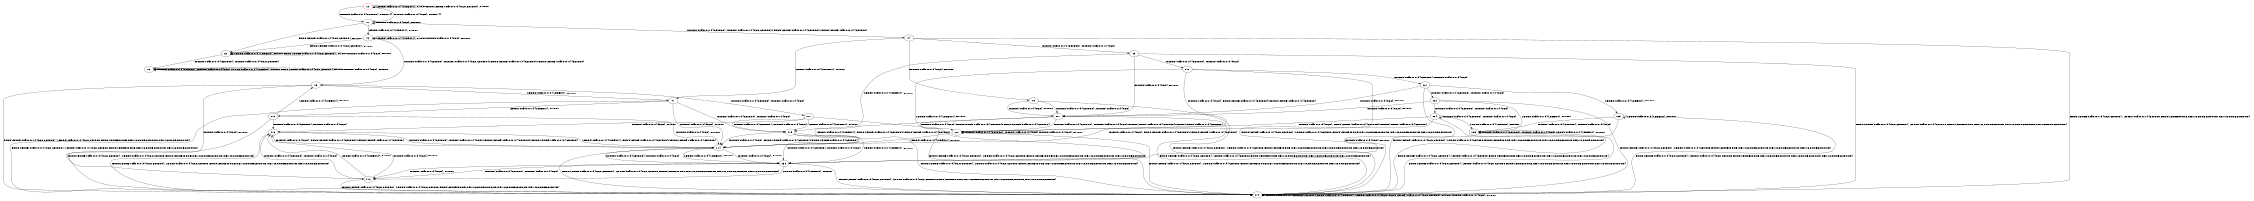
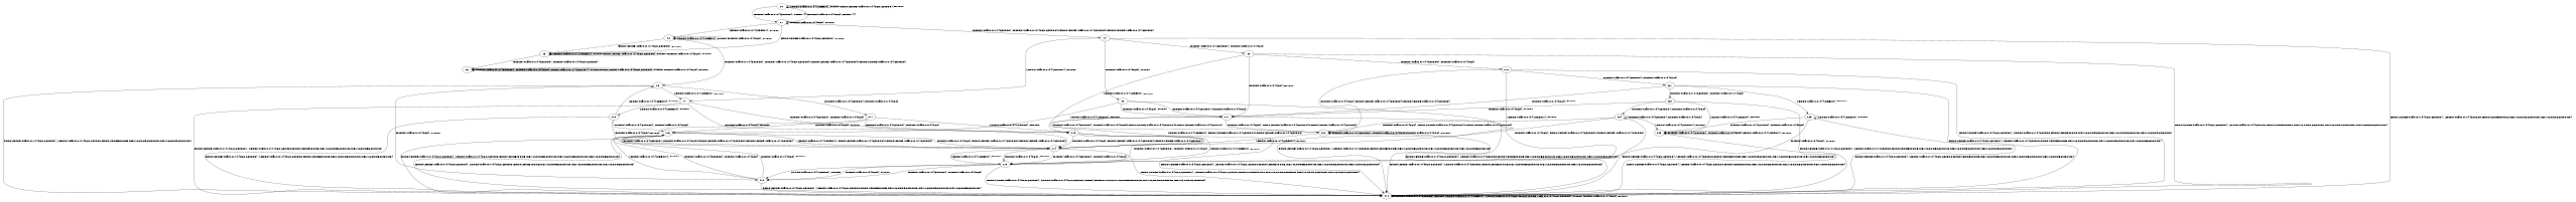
  digraph {
    n1 [color=red label=s0]
    n2 [label=s1]
    n3 [label=s2]
    n4 [label=s3]
    n5 [label=s4]
    n6 [label=s5]
    n7 [label=s6]
    n8 [label=s7]
    n9 [label=s8]
    n10 [label=s9]
    n11 [label=s10]
    n12 [label=s11]
    n13 [label=s12]
    n14 [label=s13]
    n15 [label=s14]
    n16 [label=s15]
    n17 [label=s16]
    n18 [label=s17]
    n19 [label=s18]
-   n20 [label=s39]
+   n20 [label=s19]
    n21 [label=s20]
    n22 [label=s21]
    n23 [label=s22]
    n24 [label=s23]
    n25 [label=s24]
    n26 [label=s25]
    n1 -> n1 [label=<<table border="0" cellpadding="1" cellspacing="0"><tr><td>SHORT(0xff00001d)[STREAM]</td><td>/</td><td>EMPTY</td></tr></table>>]
    n1 -> n1 [label=<<table border="0" cellpadding="1" cellspacing="0"><tr><td>HANDSHAKE(0xff00001d)[ACK,CRYPTO]</td><td>/</td><td>EMPTY</td></tr></table>>]
    n1 -> n2 [label=<<table border="0" cellpadding="1" cellspacing="0"><tr><td>INITIAL(0xff00001d)[CRYPTO]</td><td>/</td><td>RETRY()[]</td></tr></table>>]
    n1 -> n2 [label=<<table border="0" cellpadding="1" cellspacing="0"><tr><td>INITIAL(0xff00001d)[ACK]</td><td>/</td><td>RETRY()[]</td></tr></table>>]
    n2 -> n2 [label=<<table border="0" cellpadding="1" cellspacing="0"><tr><td>INITIAL(0xff00001d)[ACK]</td><td>/</td><td>EMPTY</td></tr></table>>]
    n2 -> n3 [label=<<table border="0" cellpadding="1" cellspacing="0"><tr><td>SHORT(0xff00001d)[STREAM]</td><td>/</td><td>EMPTY</td></tr></table>>]
    n2 -> n4 [label=<<table border="0" cellpadding="1" cellspacing="0"><tr><td>HANDSHAKE(0xff00001d)[ACK,CRYPTO]</td><td>/</td><td>EMPTY</td></tr></table>>]
    n2 -> n5 [label=<<table border="0" cellpadding="1" cellspacing="0"><tr><td>INITIAL(0xff00001d)[CRYPTO]</td><td>/</td><td>INITIAL(0xff00001d)[ACK,CRYPTO]+HANDSHAKE(0xff00001d)[CRYPTO]+HANDSHAKE(0xff00001d)[CRYPTO]</td></tr></table>>]
    n3 -> n3 [label=<<table border="0" cellpadding="1" cellspacing="0"><tr><td>SHORT(0xff00001d)[STREAM]</td><td>/</td><td>EMPTY</td></tr></table>>]
    n3 -> n3 [label=<<table border="0" cellpadding="1" cellspacing="0"><tr><td>INITIAL(0xff00001d)[ACK]</td><td>/</td><td>EMPTY</td></tr></table>>]
    n3 -> n4 [label=<<table border="0" cellpadding="1" cellspacing="0"><tr><td>HANDSHAKE(0xff00001d)[ACK,CRYPTO]</td><td>/</td><td>EMPTY</td></tr></table>>]
    n3 -> n6 [label=<<table border="0" cellpadding="1" cellspacing="0"><tr><td>INITIAL(0xff00001d)[CRYPTO]</td><td>/</td><td>INITIAL(0xff00001d)[ACK,CRYPTO]+HANDSHAKE(0xff00001d)[CRYPTO]+HANDSHAKE(0xff00001d)[CRYPTO]</td></tr></table>>]
    n4 -> n4 [label=<<table border="0" cellpadding="1" cellspacing="0"><tr><td>SHORT(0xff00001d)[STREAM]</td><td>/</td><td>EMPTY</td></tr></table>>]
    n4 -> n4 [label=<<table border="0" cellpadding="1" cellspacing="0"><tr><td>HANDSHAKE(0xff00001d)[ACK,CRYPTO]</td><td>/</td><td>EMPTY</td></tr></table>>]
    n4 -> n4 [label=<<table border="0" cellpadding="1" cellspacing="0"><tr><td>INITIAL(0xff00001d)[ACK]</td><td>/</td><td>EMPTY</td></tr></table>>]
    n4 -> n7 [label=<<table border="0" cellpadding="1" cellspacing="0"><tr><td>INITIAL(0xff00001d)[CRYPTO]</td><td>/</td><td>INITIAL(0xff00001d)[ACK,CRYPTO]</td></tr></table>>]
    n5 -> n8 [label=<<table border="0" cellpadding="1" cellspacing="0"><tr><td>SHORT(0xff00001d)[STREAM]</td><td>/</td><td>EMPTY</td></tr></table>>]
    n5 -> n9 [label=<<table border="0" cellpadding="1" cellspacing="0"><tr><td>INITIAL(0xff00001d)[ACK]</td><td>/</td><td>EMPTY</td></tr></table>>]
    n5 -> n10 [label=<<table border="0" cellpadding="1" cellspacing="0"><tr><td>INITIAL(0xff00001d)[CRYPTO]</td><td>/</td><td>INITIAL(0xff00001d)[ACK]</td></tr></table>>]
    n5 -> n11 [label=<<table border="0" cellpadding="1" cellspacing="0"><tr><td>HANDSHAKE(0xff00001d)[ACK,CRYPTO]</td><td>/</td><td>SHORT(0xff00001d)[CRYPTO,HANDSHAKE_DONE,NEW_CONNECTION_ID,NEW_CONNECTION_ID]</td></tr></table>>]
    n6 -> n8 [label=<<table border="0" cellpadding="1" cellspacing="0"><tr><td>SHORT(0xff00001d)[STREAM]</td><td>/</td><td>EMPTY</td></tr></table>>]
    n6 -> n11 [label=<<table border="0" cellpadding="1" cellspacing="0"><tr><td>HANDSHAKE(0xff00001d)[ACK,CRYPTO]</td><td>/</td><td>SHORT(0xff00001d)[ACK,CRYPTO,HANDSHAKE_DONE,NEW_CONNECTION_ID,NEW_CONNECTION_ID]</td></tr></table>>]
    n6 -> n12 [label=<<table border="0" cellpadding="1" cellspacing="0"><tr><td>INITIAL(0xff00001d)[CRYPTO]</td><td>/</td><td>INITIAL(0xff00001d)[ACK]</td></tr></table>>]
    n6 -> n13 [label=<<table border="0" cellpadding="1" cellspacing="0"><tr><td>INITIAL(0xff00001d)[ACK]</td><td>/</td><td>EMPTY</td></tr></table>>]
    n7 -> n7 [label=<<table border="0" cellpadding="1" cellspacing="0"><tr><td>INITIAL(0xff00001d)[CRYPTO]</td><td>/</td><td>INITIAL(0xff00001d)[ACK]</td></tr></table>>]
    n7 -> n7 [label=<<table border="0" cellpadding="1" cellspacing="0"><tr><td>SHORT(0xff00001d)[STREAM]</td><td>/</td><td>EMPTY</td></tr></table>>]
    n7 -> n7 [label=<<table border="0" cellpadding="1" cellspacing="0"><tr><td>HANDSHAKE(0xff00001d)[ACK,CRYPTO]</td><td>/</td><td>EMPTY</td></tr></table>>]
    n7 -> n7 [label=<<table border="0" cellpadding="1" cellspacing="0"><tr><td>INITIAL(0xff00001d)[ACK]</td><td>/</td><td>EMPTY</td></tr></table>>]
    n8 -> n11 [label=<<table border="0" cellpadding="1" cellspacing="0"><tr><td>HANDSHAKE(0xff00001d)[ACK,CRYPTO]</td><td>/</td><td>SHORT(0xff00001d)[ACK,CRYPTO,HANDSHAKE_DONE,NEW_CONNECTION_ID,NEW_CONNECTION_ID]</td></tr></table>>]
    n8 -> n14 [label=<<table border="0" cellpadding="1" cellspacing="0"><tr><td>SHORT(0xff00001d)[STREAM]</td><td>/</td><td>EMPTY</td></tr></table>>]
    n8 -> n15 [label=<<table border="0" cellpadding="1" cellspacing="0"><tr><td>INITIAL(0xff00001d)[ACK]</td><td>/</td><td>EMPTY</td></tr></table>>]
    n8 -> n16 [label=<<table border="0" cellpadding="1" cellspacing="0"><tr><td>INITIAL(0xff00001d)[CRYPTO]</td><td>/</td><td>INITIAL(0xff00001d)[ACK]</td></tr></table>>]
    n9 -> n11 [label=<<table border="0" cellpadding="1" cellspacing="0"><tr><td>HANDSHAKE(0xff00001d)[ACK,CRYPTO]</td><td>/</td><td>SHORT(0xff00001d)[CRYPTO,HANDSHAKE_DONE,NEW_CONNECTION_ID,NEW_CONNECTION_ID,NEW_CONNECTION_ID]</td></tr></table>>]
+   n9 -> n17 [label=<<table border="0" cellpadding="1" cellspacing="0"><tr><td>SHORT(0xff00001d)[STREAM]</td><td>/</td><td>EMPTY</td></tr></table>>]
    n9 -> n18 [label=<<table border="0" cellpadding="1" cellspacing="0"><tr><td>INITIAL(0xff00001d)[CRYPTO]</td><td>/</td><td>INITIAL(0xff00001d)[ACK]</td></tr></table>>]
    n9 -> n18 [label=<<table border="0" cellpadding="1" cellspacing="0"><tr><td>INITIAL(0xff00001d)[ACK]</td><td>/</td><td>EMPTY</td></tr></table>>]
    n10 -> n11 [label=<<table border="0" cellpadding="1" cellspacing="0"><tr><td>HANDSHAKE(0xff00001d)[ACK,CRYPTO]</td><td>/</td><td>SHORT(0xff00001d)[CRYPTO,HANDSHAKE_DONE,NEW_CONNECTION_ID,NEW_CONNECTION_ID,NEW_CONNECTION_ID]</td></tr></table>>]
    n10 -> n16 [label=<<table border="0" cellpadding="1" cellspacing="0"><tr><td>SHORT(0xff00001d)[STREAM]</td><td>/</td><td>EMPTY</td></tr></table>>]
    n10 -> n18 [label=<<table border="0" cellpadding="1" cellspacing="0"><tr><td>INITIAL(0xff00001d)[ACK]</td><td>/</td><td>EMPTY</td></tr></table>>]
    n10 -> n19 [label=<<table border="0" cellpadding="1" cellspacing="0"><tr><td>INITIAL(0xff00001d)[CRYPTO]</td><td>/</td><td>INITIAL(0xff00001d)[ACK]</td></tr></table>>]
    n11 -> n11 [label=<<table border="0" cellpadding="1" cellspacing="0"><tr><td>INITIAL(0xff00001d)[CRYPTO]</td><td>/</td><td>EMPTY</td></tr></table>>]
    n11 -> n11 [label=<<table border="0" cellpadding="1" cellspacing="0"><tr><td>SHORT(0xff00001d)[STREAM]</td><td>/</td><td>SHORT(0xff00001d)[ACK]</td></tr></table>>]
    n11 -> n11 [label=<<table border="0" cellpadding="1" cellspacing="0"><tr><td>HANDSHAKE(0xff00001d)[ACK,CRYPTO]</td><td>/</td><td>EMPTY</td></tr></table>>]
    n11 -> n11 [label=<<table border="0" cellpadding="1" cellspacing="0"><tr><td>INITIAL(0xff00001d)[ACK]</td><td>/</td><td>EMPTY</td></tr></table>>]
    n12 -> n11 [label=<<table border="0" cellpadding="1" cellspacing="0"><tr><td>HANDSHAKE(0xff00001d)[ACK,CRYPTO]</td><td>/</td><td>SHORT(0xff00001d)[ACK,CRYPTO,HANDSHAKE_DONE,NEW_CONNECTION_ID,NEW_CONNECTION_ID,NEW_CONNECTION_ID]</td></tr></table>>]
    n12 -> n16 [label=<<table border="0" cellpadding="1" cellspacing="0"><tr><td>INITIAL(0xff00001d)[CRYPTO]</td><td>/</td><td>INITIAL(0xff00001d)[ACK]</td></tr></table>>]
    n12 -> n16 [label=<<table border="0" cellpadding="1" cellspacing="0"><tr><td>SHORT(0xff00001d)[STREAM]</td><td>/</td><td>EMPTY</td></tr></table>>]
    n12 -> n17 [label=<<table border="0" cellpadding="1" cellspacing="0"><tr><td>INITIAL(0xff00001d)[ACK]</td><td>/</td><td>EMPTY</td></tr></table>>]
    n13 -> n11 [label=<<table border="0" cellpadding="1" cellspacing="0"><tr><td>HANDSHAKE(0xff00001d)[ACK,CRYPTO]</td><td>/</td><td>SHORT(0xff00001d)[ACK,CRYPTO,HANDSHAKE_DONE,NEW_CONNECTION_ID,NEW_CONNECTION_ID,NEW_CONNECTION_ID]</td></tr></table>>]
    n13 -> n17 [label=<<table border="0" cellpadding="1" cellspacing="0"><tr><td>INITIAL(0xff00001d)[CRYPTO]</td><td>/</td><td>INITIAL(0xff00001d)[ACK]</td></tr></table>>]
    n13 -> n17 [label=<<table border="0" cellpadding="1" cellspacing="0"><tr><td>SHORT(0xff00001d)[STREAM]</td><td>/</td><td>EMPTY</td></tr></table>>]
    n13 -> n17 [label=<<table border="0" cellpadding="1" cellspacing="0"><tr><td>INITIAL(0xff00001d)[ACK]</td><td>/</td><td>EMPTY</td></tr></table>>]
    n14 -> n6 [label=<<table border="0" cellpadding="1" cellspacing="0"><tr><td>SHORT(0xff00001d)[STREAM]</td><td>/</td><td>EMPTY</td></tr></table>>]
    n14 -> n11 [label=<<table border="0" cellpadding="1" cellspacing="0"><tr><td>HANDSHAKE(0xff00001d)[ACK,CRYPTO]</td><td>/</td><td>SHORT(0xff00001d)[ACK,CRYPTO,HANDSHAKE_DONE,NEW_CONNECTION_ID,NEW_CONNECTION_ID]</td></tr></table>>]
    n14 -> n15 [label=<<table border="0" cellpadding="1" cellspacing="0"><tr><td>INITIAL(0xff00001d)[ACK]</td><td>/</td><td>EMPTY</td></tr></table>>]
    n14 -> n17 [label=<<table border="0" cellpadding="1" cellspacing="0"><tr><td>INITIAL(0xff00001d)[CRYPTO]</td><td>/</td><td>INITIAL(0xff00001d)[ACK]</td></tr></table>>]
    n15 -> n11 [label=<<table border="0" cellpadding="1" cellspacing="0"><tr><td>HANDSHAKE(0xff00001d)[ACK,CRYPTO]</td><td>/</td><td>SHORT(0xff00001d)[ACK,CRYPTO,HANDSHAKE_DONE,NEW_CONNECTION_ID,NEW_CONNECTION_ID,NEW_CONNECTION_ID]</td></tr></table>>]
    n15 -> n20 [label=<<table border="0" cellpadding="1" cellspacing="0"><tr><td>INITIAL(0xff00001d)[CRYPTO]</td><td>/</td><td>INITIAL(0xff00001d)[ACK]</td></tr></table>>]
    n15 -> n20 [label=<<table border="0" cellpadding="1" cellspacing="0"><tr><td>SHORT(0xff00001d)[STREAM]</td><td>/</td><td>EMPTY</td></tr></table>>]
    n15 -> n20 [label=<<table border="0" cellpadding="1" cellspacing="0"><tr><td>INITIAL(0xff00001d)[ACK]</td><td>/</td><td>EMPTY</td></tr></table>>]
    n16 -> n11 [label=<<table border="0" cellpadding="1" cellspacing="0"><tr><td>HANDSHAKE(0xff00001d)[ACK,CRYPTO]</td><td>/</td><td>SHORT(0xff00001d)[ACK,CRYPTO,HANDSHAKE_DONE,NEW_CONNECTION_ID,NEW_CONNECTION_ID,NEW_CONNECTION_ID]</td></tr></table>>]
    n16 -> n15 [label=<<table border="0" cellpadding="1" cellspacing="0"><tr><td>INITIAL(0xff00001d)[ACK]</td><td>/</td><td>HANDSHAKE(0xff00001d)[CRYPTO]+HANDSHAKE(0xff00001d)[CRYPTO]</td></tr></table>>]
    n16 -> n20 [label=<<table border="0" cellpadding="1" cellspacing="0"><tr><td>INITIAL(0xff00001d)[CRYPTO]</td><td>/</td><td>INITIAL(0xff00001d)[ACK]</td></tr></table>>]
    n16 -> n20 [label=<<table border="0" cellpadding="1" cellspacing="0"><tr><td>SHORT(0xff00001d)[STREAM]</td><td>/</td><td>EMPTY</td></tr></table>>]
    n17 -> n11 [label=<<table border="0" cellpadding="1" cellspacing="0"><tr><td>HANDSHAKE(0xff00001d)[ACK,CRYPTO]</td><td>/</td><td>SHORT(0xff00001d)[ACK,CRYPTO,HANDSHAKE_DONE,NEW_CONNECTION_ID,NEW_CONNECTION_ID,NEW_CONNECTION_ID]</td></tr></table>>]
    n17 -> n15 [label=<<table border="0" cellpadding="1" cellspacing="0"><tr><td>INITIAL(0xff00001d)[CRYPTO]</td><td>/</td><td>INITIAL(0xff00001d)[ACK]+HANDSHAKE(0xff00001d)[CRYPTO]+HANDSHAKE(0xff00001d)[CRYPTO]</td></tr></table>>]
    n17 -> n15 [label=<<table border="0" cellpadding="1" cellspacing="0"><tr><td>SHORT(0xff00001d)[STREAM]</td><td>/</td><td>HANDSHAKE(0xff00001d)[CRYPTO]+HANDSHAKE(0xff00001d)[CRYPTO]</td></tr></table>>]
    n17 -> n15 [label=<<table border="0" cellpadding="1" cellspacing="0"><tr><td>INITIAL(0xff00001d)[ACK]</td><td>/</td><td>HANDSHAKE(0xff00001d)[CRYPTO]+HANDSHAKE(0xff00001d)[CRYPTO]</td></tr></table>>]
    n18 -> n11 [label=<<table border="0" cellpadding="1" cellspacing="0"><tr><td>HANDSHAKE(0xff00001d)[ACK,CRYPTO]</td><td>/</td><td>SHORT(0xff00001d)[CRYPTO,HANDSHAKE_DONE,NEW_CONNECTION_ID,NEW_CONNECTION_ID,NEW_CONNECTION_ID]</td></tr></table>>]
    n18 -> n15 [label=<<table border="0" cellpadding="1" cellspacing="0"><tr><td>SHORT(0xff00001d)[STREAM]</td><td>/</td><td>HANDSHAKE(0xff00001d)[CRYPTO]+HANDSHAKE(0xff00001d)[CRYPTO]</td></tr></table>>]
    n18 -> n21 [label=<<table border="0" cellpadding="1" cellspacing="0"><tr><td>INITIAL(0xff00001d)[CRYPTO]</td><td>/</td><td>INITIAL(0xff00001d)[ACK]+HANDSHAKE(0xff00001d)[CRYPTO]+HANDSHAKE(0xff00001d)[CRYPTO]</td></tr></table>>]
    n18 -> n21 [label=<<table border="0" cellpadding="1" cellspacing="0"><tr><td>INITIAL(0xff00001d)[ACK]</td><td>/</td><td>HANDSHAKE(0xff00001d)[CRYPTO]+HANDSHAKE(0xff00001d)[CRYPTO]</td></tr></table>>]
    n19 -> n11 [label=<<table border="0" cellpadding="1" cellspacing="0"><tr><td>HANDSHAKE(0xff00001d)[ACK,CRYPTO]</td><td>/</td><td>SHORT(0xff00001d)[CRYPTO,HANDSHAKE_DONE,NEW_CONNECTION_ID,NEW_CONNECTION_ID,NEW_CONNECTION_ID]</td></tr></table>>]
    n19 -> n20 [label=<<table border="0" cellpadding="1" cellspacing="0"><tr><td>SHORT(0xff00001d)[STREAM]</td><td>/</td><td>EMPTY</td></tr></table>>]
    n19 -> n21 [label=<<table border="0" cellpadding="1" cellspacing="0"><tr><td>INITIAL(0xff00001d)[ACK]</td><td>/</td><td>HANDSHAKE(0xff00001d)[CRYPTO]+HANDSHAKE(0xff00001d)[CRYPTO]</td></tr></table>>]
    n19 -> n22 [label=<<table border="0" cellpadding="1" cellspacing="0"><tr><td>INITIAL(0xff00001d)[CRYPTO]</td><td>/</td><td>INITIAL(0xff00001d)[ACK]</td></tr></table>>]
    n20 -> n11 [label=<<table border="0" cellpadding="1" cellspacing="0"><tr><td>HANDSHAKE(0xff00001d)[ACK,CRYPTO]</td><td>/</td><td>SHORT(0xff00001d)[ACK,CRYPTO,HANDSHAKE_DONE,NEW_CONNECTION_ID,NEW_CONNECTION_ID,NEW_CONNECTION_ID]</td></tr></table>>]
    n20 -> n13 [label=<<table border="0" cellpadding="1" cellspacing="0"><tr><td>INITIAL(0xff00001d)[CRYPTO]</td><td>/</td><td>INITIAL(0xff00001d)[ACK]</td></tr></table>>]
    n20 -> n13 [label=<<table border="0" cellpadding="1" cellspacing="0"><tr><td>SHORT(0xff00001d)[STREAM]</td><td>/</td><td>EMPTY</td></tr></table>>]
    n20 -> n13 [label=<<table border="0" cellpadding="1" cellspacing="0"><tr><td>INITIAL(0xff00001d)[ACK]</td><td>/</td><td>EMPTY</td></tr></table>>]
    n21 -> n11 [label=<<table border="0" cellpadding="1" cellspacing="0"><tr><td>HANDSHAKE(0xff00001d)[ACK,CRYPTO]</td><td>/</td><td>SHORT(0xff00001d)[CRYPTO,HANDSHAKE_DONE,NEW_CONNECTION_ID,NEW_CONNECTION_ID,NEW_CONNECTION_ID]</td></tr></table>>]
    n21 -> n15 [label=<<table border="0" cellpadding="1" cellspacing="0"><tr><td>SHORT(0xff00001d)[STREAM]</td><td>/</td><td>EMPTY</td></tr></table>>]
    n21 -> n21 [label=<<table border="0" cellpadding="1" cellspacing="0"><tr><td>INITIAL(0xff00001d)[CRYPTO]</td><td>/</td><td>INITIAL(0xff00001d)[ACK]</td></tr></table>>]
    n21 -> n21 [label=<<table border="0" cellpadding="1" cellspacing="0"><tr><td>INITIAL(0xff00001d)[ACK]</td><td>/</td><td>EMPTY</td></tr></table>>]
    n22 -> n11 [label=<<table border="0" cellpadding="1" cellspacing="0"><tr><td>HANDSHAKE(0xff00001d)[ACK,CRYPTO]</td><td>/</td><td>SHORT(0xff00001d)[CRYPTO,HANDSHAKE_DONE,NEW_CONNECTION_ID,NEW_CONNECTION_ID,NEW_CONNECTION_ID]</td></tr></table>>]
    n22 -> n18 [label=<<table border="0" cellpadding="1" cellspacing="0"><tr><td>INITIAL(0xff00001d)[ACK]</td><td>/</td><td>EMPTY</td></tr></table>>]
    n22 -> n23 [label=<<table border="0" cellpadding="1" cellspacing="0"><tr><td>INITIAL(0xff00001d)[CRYPTO]</td><td>/</td><td>INITIAL(0xff00001d)[ACK]</td></tr></table>>]
    n22 -> n24 [label=<<table border="0" cellpadding="1" cellspacing="0"><tr><td>SHORT(0xff00001d)[STREAM]</td><td>/</td><td>EMPTY</td></tr></table>>]
    n23 -> n11 [label=<<table border="0" cellpadding="1" cellspacing="0"><tr><td>HANDSHAKE(0xff00001d)[ACK,CRYPTO]</td><td>/</td><td>SHORT(0xff00001d)[CRYPTO,HANDSHAKE_DONE,NEW_CONNECTION_ID,NEW_CONNECTION_ID,NEW_CONNECTION_ID]</td></tr></table>>]
    n23 -> n18 [label=<<table border="0" cellpadding="1" cellspacing="0"><tr><td>INITIAL(0xff00001d)[ACK]</td><td>/</td><td>EMPTY</td></tr></table>>]
    n23 -> n25 [label=<<table border="0" cellpadding="1" cellspacing="0"><tr><td>INITIAL(0xff00001d)[CRYPTO]</td><td>/</td><td>INITIAL(0xff00001d)[ACK]</td></tr></table>>]
    n23 -> n26 [label=<<table border="0" cellpadding="1" cellspacing="0"><tr><td>SHORT(0xff00001d)[STREAM]</td><td>/</td><td>EMPTY</td></tr></table>>]
    n24 -> n11 [label=<<table border="0" cellpadding="1" cellspacing="0"><tr><td>HANDSHAKE(0xff00001d)[ACK,CRYPTO]</td><td>/</td><td>SHORT(0xff00001d)[ACK,CRYPTO,HANDSHAKE_DONE,NEW_CONNECTION_ID,NEW_CONNECTION_ID,NEW_CONNECTION_ID]</td></tr></table>>]
    n24 -> n20 [label=<<table border="0" cellpadding="1" cellspacing="0"><tr><td>INITIAL(0xff00001d)[ACK]</td><td>/</td><td>EMPTY</td></tr></table>>]
    n24 -> n24 [label=<<table border="0" cellpadding="1" cellspacing="0"><tr><td>SHORT(0xff00001d)[STREAM]</td><td>/</td><td>EMPTY</td></tr></table>>]
    n24 -> n26 [label=<<table border="0" cellpadding="1" cellspacing="0"><tr><td>INITIAL(0xff00001d)[CRYPTO]</td><td>/</td><td>INITIAL(0xff00001d)[ACK]</td></tr></table>>]
    n25 -> n11 [label=<<table border="0" cellpadding="1" cellspacing="0"><tr><td>HANDSHAKE(0xff00001d)[ACK,CRYPTO]</td><td>/</td><td>SHORT(0xff00001d)[CRYPTO,HANDSHAKE_DONE,NEW_CONNECTION_ID,NEW_CONNECTION_ID,NEW_CONNECTION_ID]</td></tr></table>>]
    n25 -> n15 [label=<<table border="0" cellpadding="1" cellspacing="0"><tr><td>INITIAL(0xff00001d)[ACK]</td><td>/</td><td>HANDSHAKE(0xff00001d)[CRYPTO]+HANDSHAKE(0xff00001d)[CRYPTO]</td></tr></table>>]
    n25 -> n21 [label=<<table border="0" cellpadding="1" cellspacing="0"><tr><td>INITIAL(0xff00001d)[ACK]</td><td>/</td><td>HANDSHAKE(0xff00001d)[CRYPTO]+HANDSHAKE(0xff00001d)[CRYPTO]</td></tr></table>>]
    n25 -> n25 [label=<<table border="0" cellpadding="1" cellspacing="0"><tr><td>INITIAL(0xff00001d)[CRYPTO]</td><td>/</td><td>INITIAL(0xff00001d)[ACK]</td></tr></table>>]
    n25 -> n26 [label=<<table border="0" cellpadding="1" cellspacing="0"><tr><td>SHORT(0xff00001d)[STREAM]</td><td>/</td><td>EMPTY</td></tr></table>>]
    n26 -> n11 [label=<<table border="0" cellpadding="1" cellspacing="0"><tr><td>HANDSHAKE(0xff00001d)[ACK,CRYPTO]</td><td>/</td><td>SHORT(0xff00001d)[ACK,CRYPTO,HANDSHAKE_DONE,NEW_CONNECTION_ID,NEW_CONNECTION_ID,NEW_CONNECTION_ID]</td></tr></table>>]
    n26 -> n26 [label=<<table border="0" cellpadding="1" cellspacing="0"><tr><td>INITIAL(0xff00001d)[CRYPTO]</td><td>/</td><td>INITIAL(0xff00001d)[ACK]</td></tr></table>>]
    n26 -> n26 [label=<<table border="0" cellpadding="1" cellspacing="0"><tr><td>SHORT(0xff00001d)[STREAM]</td><td>/</td><td>EMPTY</td></tr></table>>]
  }
